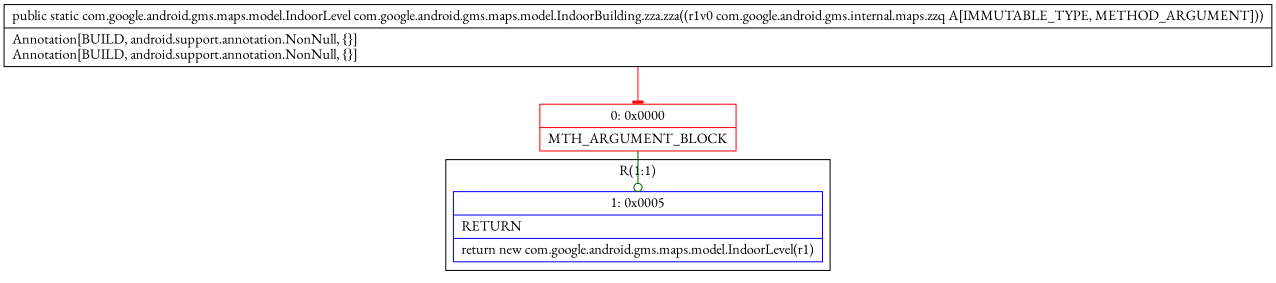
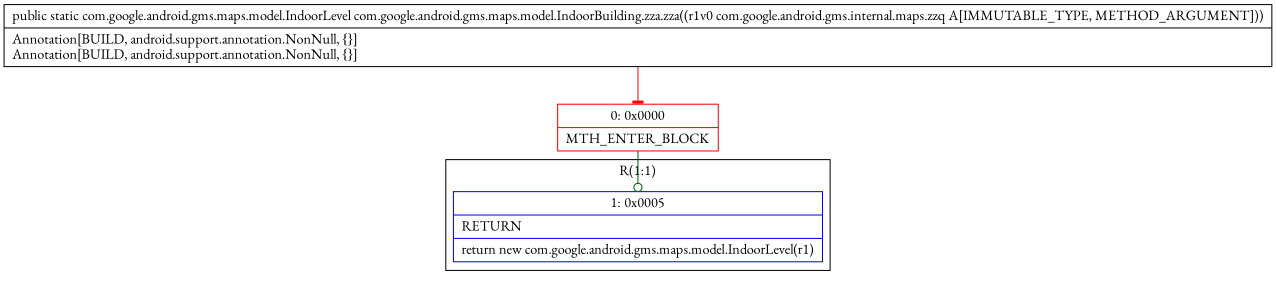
  digraph {
    fontname="EB Garamond"
    node [shape=record fontname="EB Garamond"]
    edge [fontname="EB Garamond"]
    n1 [color=blue label="{1\:\ 0x0005|RETURN\l|return new com.google.android.gms.maps.model.IndoorLevel(r1)\l}"]
-   n2 [color=red label="{0\:\ 0x0000|MTH_ARGUMENT_BLOCK\l}"]
+   n2 [color=red label="{0\:\ 0x0000|MTH_ENTER_BLOCK\l}"]
    n3 [label="{public static com.google.android.gms.maps.model.IndoorLevel com.google.android.gms.maps.model.IndoorBuilding.zza.zza((r1v0 com.google.android.gms.internal.maps.zzq A[IMMUTABLE_TYPE, METHOD_ARGUMENT]))  | Annotation[BUILD, android.support.annotation.NonNull, \{\}]\lAnnotation[BUILD, android.support.annotation.NonNull, \{\}]\l}"]
    subgraph cluster_1 {
      label="R(1:1)"
      n1
    }
    n2 -> n1 [color=darkgreen arrowhead=odot]
    n3 -> n2 [color=red arrowhead=tee]
  }
